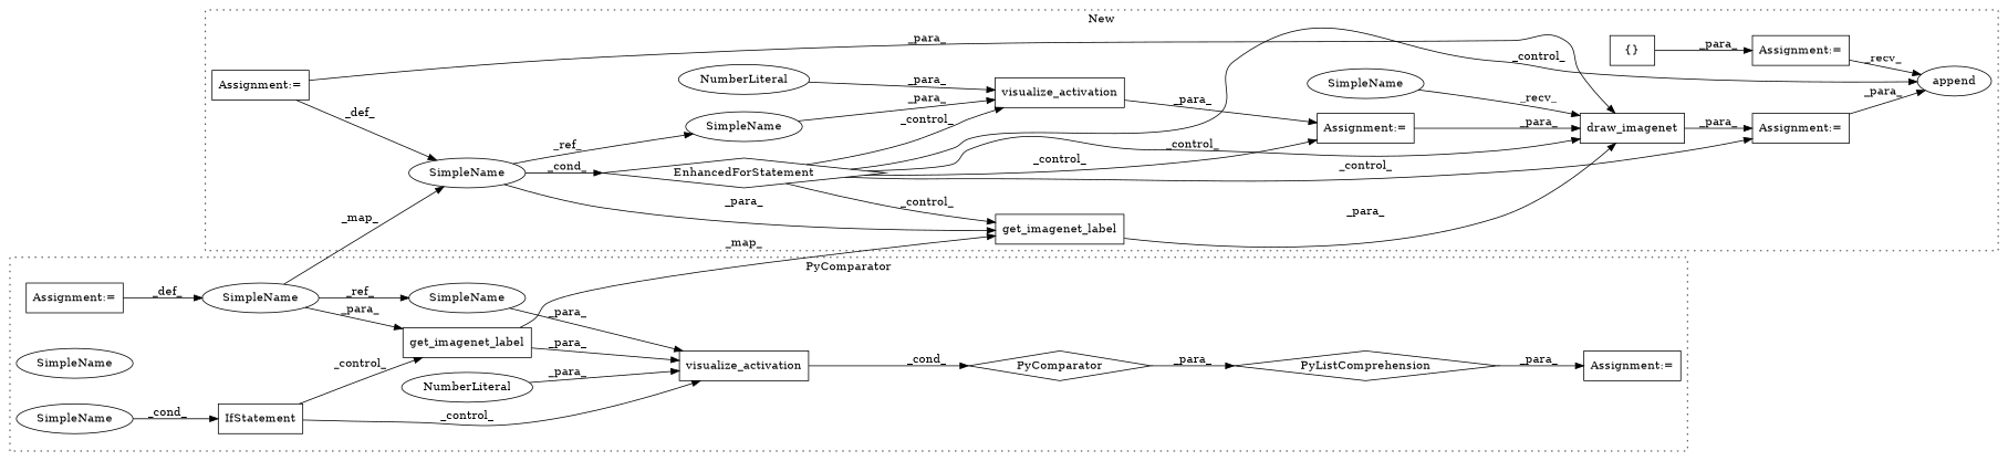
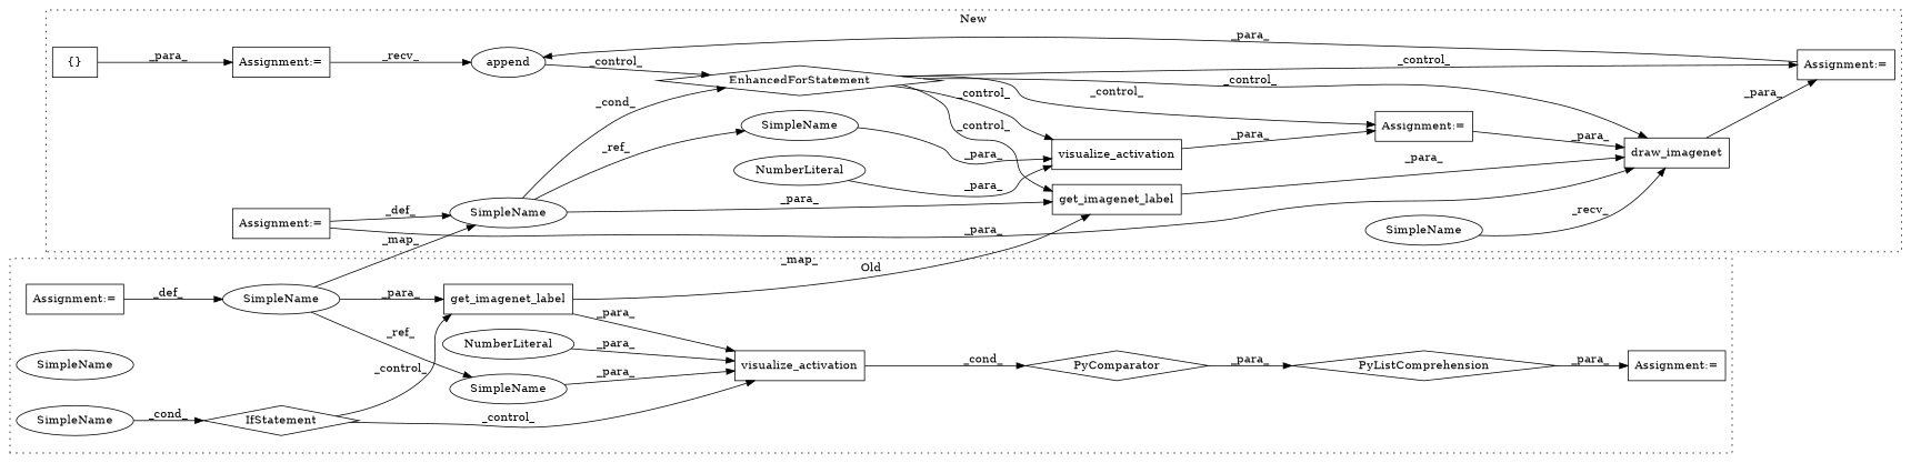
  digraph {
    rankdir=LR
    node [a=42 l=3 s=2780 shape=box]
    n1 [a=109 l=183 label=PyListComprehension s=2630 shape=diamond]
    n2 [a=113 l=25 label=PyComparator shape=diamond]
    n3 [a=7 l=25 label="Assignment:="]
    n4 [a=7 l=12 label="Assignment:=" s=2618]
    n5 [label=SimpleName s=2783 shape=ellipse]
    n6 [a=32 l="19,1" label=get_imagenet_label s="2677,2699"]
    n7 [a=32 l="21,1" label=visualize_activation s="2630,2704"]
    n8 [a=34 label=NumberLiteral s=2701 shape=ellipse]
-   n9 [a=25 l=25 label=IfStatement]
+   n9 [a=25 l=25 label=IfStatement shape=diamond]
    n10 [l=5 label=SimpleName s=2800 shape=ellipse]
    n11 [label=SimpleName s=2667 shape=ellipse]
    n12 [l=5 label=SimpleName s=2800 shape=ellipse]
    n13 [a=4 l=2 label="{}" s=2877]
    n14 [a=7 l=1 label="Assignment:=" s=2857]
    n15 [a=32 l="7,1" label=append s="3108,3118" shape=ellipse]
    n16 [a=70 l="53,2" label=EnhancedForStatement s="2885,2972" shape=diamond]
    n17 [a=7 l="53,2" label="Assignment:=" s="2885,2972"]
    n18 [label=SimpleName s=2959 shape=ellipse]
    n19 [a=7 l=1 label="Assignment:=" s=2985]
    n20 [a=7 l=1 label="Assignment:=" s=3042]
    n21 [a=32 l="19,1" label=get_imagenet_label s="3069,3091"]
    n22 [a=32 l="21,1" label=visualize_activation s="2986,3030"]
    n23 [a=34 label=NumberLiteral s=3027 shape=ellipse]
    n24 [a=32 l="10,1" label=draw_imagenet s="3049,3092"]
    n25 [l=5 label=SimpleName s=3043 shape=ellipse]
    n26 [label=SimpleName s=3023 shape=ellipse]
    subgraph cluster_1 {
-     label=PyComparator
+     label=Old
      style=dotted
      n1
      n2
      n3
      n4
      n5
      n6
      n7
      n8
      n9
      n10
      n11
      n12
    }
    subgraph cluster_2 {
      label=New
      style=dotted
      n13
      n14
      n15
      n16
      n17
      n18
      n19
      n20
      n21
      n22
      n23
      n24
      n25
      n26
    }
    n1 -> n4 [label=_para_]
    n2 -> n1 [label=_para_]
    n3 -> n5 [label=_def_]
    n5 -> n6 [label=_para_]
    n5 -> n11 [label=_ref_]
    n5 -> n18 [label=_map_]
    n6 -> n7 [label=_para_]
    n6 -> n21 [label=_map_]
    n7 -> n2 [label=_cond_]
    n8 -> n7 [label=_para_]
    n9 -> n6 [label=_control_]
    n9 -> n7 [label=_control_]
    n11 -> n7 [label=_para_]
    n12 -> n9 [label=_cond_]
    n13 -> n14 [label=_para_]
    n14 -> n15 [label=_recv_]
-   n16 -> n15 [label=_control_]
+   n15 -> n16 [label=_control_]
    n16 -> n19 [label=_control_]
    n16 -> n20 [label=_control_]
    n16 -> n21 [label=_control_]
    n16 -> n22 [label=_control_]
    n16 -> n24 [label=_control_]
    n17 -> n18 [label=_def_]
    n17 -> n24 [label=_para_]
    n18 -> n16 [label=_cond_]
    n18 -> n21 [label=_para_]
    n18 -> n26 [label=_ref_]
    n19 -> n24 [label=_para_]
    n20 -> n15 [label=_para_]
    n21 -> n24 [label=_para_]
    n22 -> n19 [label=_para_]
    n23 -> n22 [label=_para_]
    n24 -> n20 [label=_para_]
    n25 -> n24 [label=_recv_]
    n26 -> n22 [label=_para_]
  }
